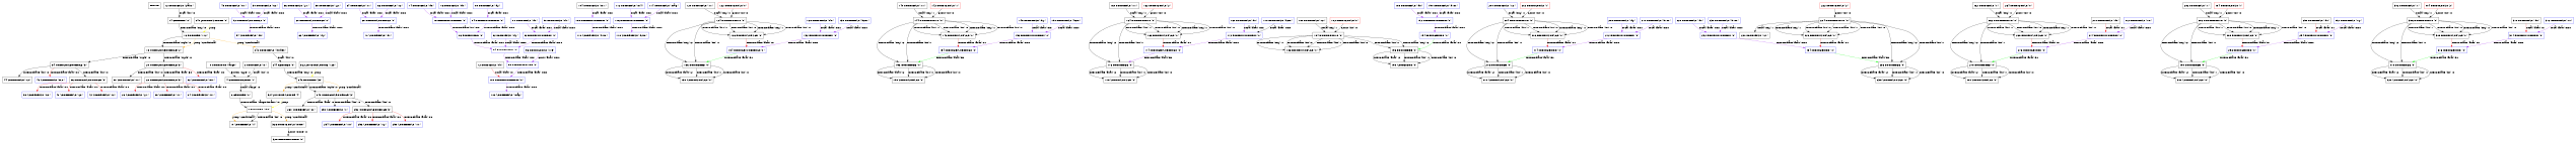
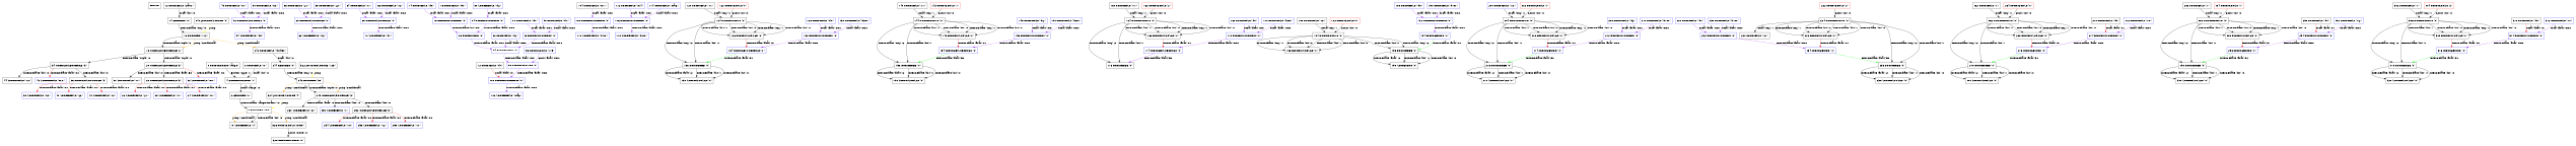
  digraph {
    node [shape=box color=blue]
    edge [color=black]
    n1 [label=FRAME color=""]
-   n2 [color=black label="0 LOAD_DUP (range)"]
+   n2 [color=black label="0 LOAD_GLOBAL (range)"]
    n3 [color=black label="4 CALL_FUNCTION (1)"]
    n4 [color=black label="6 GET_ITER (0)"]
    n5 [color=black label="2 LOAD_FAST ('n')"]
    n6 [color=black label="8 FOR_ITER (158)"]
    n7 [color=black label="10 STORE_FAST ('i')"]
    n8 [color=black label="326 LOAD_CONST (None)"]
    n9 [color=black label="328 RETURN_VALUE (0)"]
    n10 [color=black label="12 LOAD_FAST ('pairs')"]
    n11 [color=black label="14 GET_ITER (0)"]
    n12 [color=black label="16 FOR_ITER (112)"]
    n13 [color=black label="18 UNPACK_SEQUENCE (2)"]
    n14 [color=black label="242 LOAD_FAST ('bodies')"]
    n15 [color=black label="20 UNPACK_SEQUENCE (3)"]
    n16 [color=black label="34 UNPACK_SEQUENCE (3)"]
    n17 [color=black label="244 GET_ITER (0)"]
    n18 [color=black label="22 UNPACK_SEQUENCE (3)"]
    n19 [color=black label="30 STORE_FAST ('v1')"]
    n20 [label="32 STORE_FAST ('m1')"]
    n21 [color=black label="36 UNPACK_SEQUENCE (3)"]
    n22 [color=black label="44 STORE_FAST ('v2')"]
    n23 [label="46 STORE_FAST ('m2')"]
    n24 [color=black label="246 FOR_ITER (38)"]
    n25 [label="24 STORE_FAST ('x1')"]
    n26 [label="26 STORE_FAST ('y1')"]
    n27 [label="28 STORE_FAST ('z1')"]
    n28 [label="38 STORE_FAST ('x2')"]
    n29 [label="40 STORE_FAST ('y2')"]
    n30 [label="42 STORE_FAST ('z2')"]
    n31 [label="48 LOAD_FAST ('x1')"]
    n32 [label="52 BINARY_SUBTRACT (0)"]
    n33 [label="54 STORE_FAST ('dx')"]
    n34 [label="50 LOAD_FAST ('x2')"]
    n35 [label="56 LOAD_FAST ('y1')"]
    n36 [label="60 BINARY_SUBTRACT (0)"]
    n37 [label="62 STORE_FAST ('dy')"]
    n38 [label="58 LOAD_FAST ('y2')"]
    n39 [label="64 LOAD_FAST ('z1')"]
    n40 [label="68 BINARY_SUBTRACT (0)"]
    n41 [label="70 STORE_FAST ('dz')"]
    n42 [label="66 LOAD_FAST ('z2')"]
    n43 [color=black label="72 LOAD_FAST ('dt')"]
    n44 [label="100 BINARY_MULTIPLY (0)"]
    n45 [label="102 STORE_FAST ('mag')"]
    n46 [label="74 LOAD_FAST ('dx')"]
    n47 [label="78 BINARY_MULTIPLY (0)"]
    n48 [label="86 BINARY_ADD (0)"]
    n49 [label="76 LOAD_FAST ('dx')"]
    n50 [label="94 BINARY_ADD (0)"]
-   n51 [label="80 LOAD_FAST ('dy')"]
+   n51 [label="80 STORE_FAST ('dy')"]
    n52 [label="84 BINARY_MULTIPLY (0)"]
    n53 [label="82 LOAD_FAST ('dy')"]
    n54 [label="98 BINARY_POWER (0)"]
    n55 [label="88 LOAD_FAST ('dz')"]
    n56 [label="92 BINARY_MULTIPLY (0)"]
    n57 [label="90 LOAD_FAST ('dz')"]
    n58 [label="96 LOAD_CONST (-1.5)"]
    n59 [color=black label="104 LOAD_FAST ('m1')"]
    n60 [label="108 BINARY_MULTIPLY (0)"]
    n61 [label="110 STORE_FAST ('b1m')"]
    n62 [label="112 LOAD_FAST ('m4')"]
    n63 [label="116 BINARY_MULTIPLY (0)"]
    n64 [label="118 STORE_FAST ('b2m')"]
    n65 [label="114 LOAD_FAST ('mag')"]
    n66 [color=black label="120 LOAD_FAST ('v1')"]
    n67 [color=black label="124 DUP_TOP_TWO (0)"]
    n68 [color=black label="126 BINARY_SUBSCR (0)"]
    n69 [color=black label="136 ROT_THREE (0)"]
    n70 [color=red label="122 LOAD_CONST (0)"]
    n71 [label="134 INPLACE_SUBTRACT (0)"]
    n72 [color=black label="138 STORE_SUBSCR (0)"]
    n73 [label="128 LOAD_FAST ('dx')"]
    n74 [label="132 BINARY_MULTIPLY (0)"]
    n75 [label="130 LOAD_FAST ('b2m')"]
    n76 [color=black label="140 LOAD_FAST ('v1')"]
    n77 [color=black label="144 DUP_TOP_TWO (0)"]
    n78 [color=black label="146 BINARY_SUBSCR (0)"]
    n79 [color=black label="156 ROT_THREE (0)"]
    n80 [color=red label="142 LOAD_CONST (1)"]
    n81 [label="154 INPLACE_SUBTRACT (0)"]
    n82 [color=black label="158 STORE_SUBSCR (0)"]
    n83 [label="148 LOAD_FAST ('dy')"]
    n84 [label="152 BINARY_MULTIPLY (0)"]
    n85 [label="150 LOAD_FAST ('b2m')"]
    n86 [color=black label="160 LOAD_FAST ('v1')"]
    n87 [color=black label="164 DUP_TOP_TWO (0)"]
    n88 [color=black label="166 BINARY_SUBSCR (0)"]
    n89 [color=black label="176 ROT_THREE (0)"]
    n90 [color=red label="162 LOAD_CONST (2)"]
    n91 [label="174 INPLACE_SUBTRACT (0)"]
-   n92 [color=black label="178 STORE_SUBSCR (0)"]
    n93 [label="168 LOAD_FAST ('dz')"]
    n94 [label="172 BINARY_MULTIPLY (0)"]
    n95 [label="170 LOAD_FAST ('b2m')"]
    n96 [color=black label="180 LOAD_FAST ('v2')"]
    n97 [color=black label="184 DUP_TOP_TWO (0)"]
    n98 [color=black label="186 BINARY_SUBSCR (0)"]
    n99 [color=black label="196 ROT_THREE (0)"]
    n100 [color=red label="182 LOAD_CONST (0)"]
    n101 [color=black label="198 STORE_FOR (0)"]
    n102 [label="194 INPLACE_ADD (0)"]
    n103 [label="188 LOAD_FAST ('dx')"]
    n104 [label="192 BINARY_MULTIPLY (0)"]
    n105 [label="190 LOAD_FAST ('b1m')"]
    n106 [label="200 LOAD_FAST ('v2')"]
    n107 [color=black label="204 DUP_TOP_TWO (0)"]
    n108 [color=black label="206 BINARY_SUBSCR (0)"]
    n109 [color=black label="216 ROT_THREE (0)"]
    n110 [color=red label="202 LOAD_CONST (1)"]
    n111 [label="214 INPLACE_ADD (0)"]
    n112 [color=black label="218 STORE_SUBSCR (0)"]
    n113 [label="208 LOAD_FAST ('dy')"]
    n114 [label="212 BINARY_MULTIPLY (0)"]
    n115 [label="210 LOAD_FAST ('b1m')"]
    n116 [color=black label="220 LOAD_FAST ('v2')"]
    n117 [color=black label="224 DUP_TOP_TWO (0)"]
    n118 [color=black label="226 BINARY_SUBSCR (0)"]
    n119 [color=black label="236 ROT_THREE (0)"]
    n120 [color=red label="222 LOAD_CONST (2)"]
    n121 [label="234 INPLACE_ADD (0)"]
    n122 [color=black label="238 STORE_SUBSCR (0)"]
    n123 [label="228 LOAD_FAST ('dz')"]
    n124 [label="232 BINARY_MULTIPLY (0)"]
    n125 [label="230 LOAD_FAST ('b1m')"]
    n126 [color=black label="240 JUMP_ABSOLUTE (8)"]
    n127 [color=black label="248 UNPACK_SEQUENCE (3)"]
    n128 [color=black label="324 JUMP_ABSOLUTE (4)"]
    n129 [label="250 STORE_FAST ('r')"]
    n130 [color=black label="252 UNPACK_SEQUENCE (3)"]
    n131 [color=black label="260 STORE_FAST ('m')"]
    n132 [label="254 STORE_FAST ('vx')"]
    n133 [label="256 STORE_FAST ('vy')"]
    n134 [label="258 STORE_FAST ('vz')"]
    n135 [color=black label="262 LOAD_FAST ('r')"]
    n136 [color=black label="266 DUP_TOP_TWO (0)"]
    n137 [color=black label="268 BINARY_SUBSCR (0)"]
    n138 [color=black label="278 ROT_THREE (0)"]
    n139 [color=red label="264 LOAD_CONST (0)"]
    n140 [label="276 INPLACE_ADD (0)"]
    n141 [color=black label="280 STORE_SUBSCR (0)"]
    n142 [color=black label="270 LOAD_FAST ('dt')"]
    n143 [label="274 BINARY_MULTIPLY (0)"]
    n144 [label="272 LOAD_FAST ('vx')"]
    n145 [color=black label="282 LOAD_FAST ('r')"]
    n146 [color=black label="286 DUP_TOP_TWO (0)"]
    n147 [color=black label="288 BINARY_SUBSCR (0)"]
    n148 [color=black label="298 ROT_THREE (0)"]
    n149 [color=red label="284 LOAD_CONST (1)"]
    n150 [label="296 INPLACE_ADD (0)"]
    n151 [color=black label="300 STORE_SUBSCR (0)"]
    n152 [color=black label="290 LOAD_FAST ('dt')"]
    n153 [label="294 BINARY_MULTIPLY (0)"]
    n154 [label="292 LOAD_FAST ('vy')"]
    n155 [color=black label="302 LOAD_FAST ('r')"]
    n156 [color=black label="306 DUP_TOP_TWO (0)"]
    n157 [color=black label="308 BINARY_SUBSCR (0)"]
    n158 [color=black label="318 ROT_THREE (0)"]
    n159 [color=red label="304 LOAD_CONST (2)"]
    n160 [label="316 INPLACE_ADD (0)"]
    n161 [color=black label="320 STORE_SUBSCR (0)"]
    n162 [color=black label="310 LOAD_FAST ('dt')"]
    n163 [label="314 BINARY_MULTIPLY (0)"]
    n164 [label="312 LOAD_FAST ('vz')"]
    n165 [color=black label="322 JUMP_ABSOLUTE (123)"]
    n2 -> n3 [label="Builtin (type) -1"]
    n3 -> n4 [label="Local (range) -0"]
    n4 -> n6 [label="Intermediate (range iterator) -0"]
    n5 -> n3 [label="Local (int) -0"]
    n6 -> n7 [color=orange label="Jump (conditional)"]
    n6 -> n7 [label="Intermediate (int) -0"]
    n6 -> n8 [color=orange label="Jump (conditional)"]
    n8 -> n9 [label="Const (None) -0"]
    n10 -> n11 [label="Local (list) -0"]
    n11 -> n12 [label="Intermediate (Any) -0"]
    n12 -> n13 [color=orange label="Jump (conditional)"]
    n12 -> n13 [label="Intermediate (tuple) -0"]
    n12 -> n14 [color=orange label="Jump (conditional)"]
    n13 -> n15 [label="Intermediate (tuple) -0"]
    n13 -> n16 [label="Intermediate (tuple) -0"]
    n14 -> n17 [label="Local (list) -0"]
    n15 -> n18 [label="Intermediate (float) B0"]
    n15 -> n19 [label="Intermediate (list) -0"]
    n15 -> n20 [color=red label="Intermediate (float) U0"]
    n16 -> n21 [label="Intermediate (list) -0"]
    n16 -> n22 [label="Intermediate (list) -0"]
    n16 -> n23 [color=red label="Intermediate (float) U0"]
    n17 -> n24 [label="Intermediate (Any) -0"]
    n18 -> n25 [color=red label="Intermediate (float) U0"]
    n18 -> n26 [color=red label="Intermediate (float) U0"]
    n18 -> n27 [color=red label="Intermediate (float) U0"]
    n21 -> n28 [color=red label="Intermediate (float) U0"]
    n21 -> n29 [color=red label="Intermediate (float) U0"]
    n21 -> n30 [color=red label="Intermediate (float) U0"]
    n24 -> n127 [color=orange label="Jump (conditional)"]
    n24 -> n127 [label="Intermediate (tuple) -0"]
    n24 -> n128 [color=orange label="Jump (conditional)"]
    n31 -> n32 [color=purple label="Local (float) UN1"]
    n32 -> n33 [color=purple label="Intermediate (float) UN0"]
    n34 -> n32 [color=purple label="Local (float) UN0"]
    n35 -> n36 [color=purple label="Local (float) UN1"]
    n36 -> n37 [color=purple label="Intermediate (float) UN0"]
    n38 -> n36 [color=purple label="Local (float) UN0"]
    n39 -> n40 [color=purple label="Local (float) UN1"]
    n40 -> n41 [color=purple label="Intermediate (float) UN0"]
    n42 -> n40 [color=purple label="Local (float) UN0"]
    n43 -> n44 [color=red label="Local (float) U1"]
    n44 -> n45 [color=purple label="Intermediate (float) UN0"]
    n46 -> n47 [color=purple label="Local (float) UN1"]
    n47 -> n48 [color=purple label="Intermediate (int) UN1"]
    n48 -> n50 [color=purple label="Intermediate (float) UN1"]
    n49 -> n47 [color=purple label="Local (float) UN0"]
    n50 -> n54 [color=purple label="Intermediate (float) UN1"]
    n51 -> n52 [color=purple label="Local (float) UN1"]
    n52 -> n48 [color=purple label="Intermediate (float) UN0"]
    n53 -> n50 [color=purple label="Local (float) UN0"]
    n54 -> n44 [color=purple label="Intermediate (float) UN0"]
    n55 -> n56 [color=purple label="Local (float) UN1"]
    n56 -> n50 [color=purple label="Intermediate (float) UN0"]
    n57 -> n56 [color=purple label="Local (float) UN0"]
    n58 -> n54 [color=purple label="Const (float) UN0"]
    n59 -> n60 [color=purple label="Local (float) UN1"]
    n60 -> n61 [color=purple label="Intermediate (float) UN0"]
    n62 -> n63 [color=purple label="Local (float) UN1"]
    n63 -> n64 [color=purple label="Intermediate (float) UN0"]
    n65 -> n63 [color=purple label="Local (float) UN0"]
    n66 -> n67 [label="Local (Any) -1"]
    n67 -> n68 [label="Intermediate (Any) -1"]
    n67 -> n68 [label="Intermediate (int) -0"]
    n67 -> n68 [label="Intermediate (list) -1"]
    n67 -> n68 [label="Intermediate (int) -0"]
    n67 -> n69 [label="Intermediate (Any) -2"]
    n67 -> n69 [label="Intermediate (int) -1"]
    n68 -> n71 [color=red label="Intermediate (float) U1"]
    n69 -> n72 [label="Intermediate (float) -2"]
    n69 -> n72 [label="Intermediate (list) -1"]
    n69 -> n72 [label="Intermediate (int) -0"]
    n70 -> n67 [label="Const (int) -0"]
    n71 -> n69 [color=green label="Intermediate (float) B0"]
    n73 -> n74 [color=purple label="Local (float) UN1"]
    n74 -> n71 [color=purple label="Intermediate (float) UN0"]
    n75 -> n74 [color=purple label="Local (float) UN0"]
    n76 -> n77 [label="Local (Any) -1"]
    n77 -> n78 [label="Intermediate (Any) -1"]
    n77 -> n78 [label="Intermediate (int) -0"]
    n77 -> n78 [label="Intermediate (list) -1"]
    n77 -> n78 [label="Intermediate (int) -0"]
    n77 -> n79 [label="Intermediate (Any) -2"]
    n77 -> n79 [label="Intermediate (int) -1"]
    n78 -> n81 [color=red label="Intermediate (float) U1"]
    n79 -> n82 [label="Intermediate (float) -2"]
    n79 -> n82 [label="Intermediate (list) -1"]
    n79 -> n82 [label="Intermediate (int) -0"]
    n80 -> n77 [label="Const (int) -0"]
    n81 -> n79 [color=green label="Intermediate (float) B0"]
    n83 -> n84 [color=purple label="Local (float) UN1"]
    n84 -> n81 [color=purple label="Intermediate (float) UN0"]
    n85 -> n84 [color=purple label="Local (float) UN0"]
    n86 -> n87 [label="Local (Any) -1"]
    n87 -> n88 [label="Intermediate (Any) -1"]
    n87 -> n88 [label="Intermediate (int) -0"]
    n87 -> n88 [label="Intermediate (list) -1"]
    n87 -> n88 [label="Intermediate (int) -0"]
    n87 -> n89 [label="Intermediate (Any) -2"]
    n87 -> n89 [label="Intermediate (int) -1"]
    n88 -> n91 [color=red label="Intermediate (float) U1"]
-   n89 -> n92 [label="Intermediate (float) -2"]
-   n89 -> n92 [label="Intermediate (list) -1"]
-   n89 -> n92 [label="Intermediate (int) -0"]
    n90 -> n87 [label="Const (int) -0"]
    n91 -> n89 [color=purple label="Intermediate (float) B0"]
    n93 -> n94 [color=purple label="Local (float) UN1"]
    n94 -> n91 [color=purple label="Intermediate (float) UN0"]
-   n95 -> n94 [label="Local (float) UN0"]
+   n95 -> n94 [color=purple label="Local (float) UN0"]
    n96 -> n97 [label="Local (Any) -1"]
    n97 -> n98 [label="Intermediate (Any) -1"]
    n97 -> n98 [label="Intermediate (int) -0"]
    n97 -> n98 [label="Intermediate (list) -1"]
    n97 -> n98 [label="Intermediate (int) -0"]
    n97 -> n99 [label="Intermediate (Any) -2"]
    n97 -> n99 [label="Intermediate (int) -1"]
    n99 -> n101 [label="Intermediate (float) -2"]
    n99 -> n101 [label="Intermediate (list) -1"]
    n99 -> n101 [label="Intermediate (int) -0"]
    n100 -> n97 [label="Const (int) -0"]
    n102 -> n99 [color=green label="Intermediate (float) B0"]
    n103 -> n104 [color=purple label="Local (float) UN1"]
    n104 -> n102 [color=purple label="Intermediate (float) UN0"]
    n105 -> n104 [color=purple label="Local (float) UN0"]
    n106 -> n107 [label="Local (Any) -1"]
    n107 -> n108 [label="Intermediate (Any) -1"]
    n107 -> n108 [label="Intermediate (int) -0"]
    n107 -> n108 [label="Intermediate (list) -1"]
    n107 -> n108 [label="Intermediate (int) -0"]
    n107 -> n109 [label="Intermediate (Any) -2"]
    n107 -> n109 [label="Intermediate (int) -1"]
    n108 -> n111 [color=red label="Intermediate (float) U1"]
    n109 -> n112 [label="Intermediate (float) -2"]
    n109 -> n112 [label="Intermediate (list) -1"]
    n109 -> n112 [label="Intermediate (int) -0"]
    n110 -> n107 [label="Const (int) -0"]
    n111 -> n109 [color=green label="Intermediate (float) B0"]
    n113 -> n114 [color=purple label="Local (float) UN1"]
    n114 -> n111 [color=purple label="Intermediate (float) UN0"]
    n115 -> n114 [color=purple label="Local (float) UN0"]
    n117 -> n116 [label="Local (Any) -1"]
    n117 -> n118 [label="Intermediate (Any) -1"]
    n117 -> n118 [label="Intermediate (int) -0"]
    n117 -> n118 [label="Intermediate (list) -1"]
    n117 -> n118 [label="Intermediate (int) -0"]
    n117 -> n119 [label="Intermediate (Any) -2"]
    n117 -> n119 [label="Intermediate (int) -1"]
    n118 -> n121 [color=red label="Intermediate (float) U1"]
    n119 -> n122 [label="Intermediate (float) -2"]
    n119 -> n122 [label="Intermediate (list) -1"]
    n119 -> n122 [label="Intermediate (int) -0"]
    n120 -> n117 [label="Const (int) -0"]
    n121 -> n119 [color=green label="Intermediate (float) B0"]
    n123 -> n124 [color=purple label="Local (float) UN1"]
    n124 -> n121 [color=purple label="Intermediate (float) UN0"]
    n125 -> n124 [color=purple label="Local (float) UN0"]
    n126 -> n12 [color=yellow label=Jump]
    n127 -> n129 [label="Intermediate (list) -0"]
    n127 -> n130 [label="Intermediate (list) -0"]
    n127 -> n131 [label="Intermediate (float) -0"]
    n128 -> n6 [color=yellow label=Jump]
    n130 -> n132 [color=red label="Intermediate (float) U0"]
    n130 -> n133 [color=red label="Intermediate (float) U0"]
    n130 -> n134 [color=red label="Intermediate (float) U0"]
    n135 -> n136 [label="Local (Any) -1"]
    n136 -> n137 [label="Intermediate (Any) -1"]
    n136 -> n137 [label="Intermediate (int) -0"]
    n136 -> n137 [label="Intermediate (list) -1"]
    n136 -> n137 [label="Intermediate (int) -0"]
    n136 -> n138 [label="Intermediate (Any) -2"]
    n136 -> n138 [label="Intermediate (int) -1"]
    n137 -> n140 [color=red label="Intermediate (float) U1"]
    n138 -> n141 [label="Intermediate (float) -2"]
    n138 -> n141 [label="Intermediate (list) -1"]
    n138 -> n141 [label="Intermediate (int) -0"]
    n139 -> n136 [label="Const (int) -0"]
    n140 -> n138 [color=green label="Intermediate (float) B0"]
    n142 -> n143 [color=red label="Local (float) U1"]
    n143 -> n140 [color=purple label="Intermediate (float) UN0"]
    n144 -> n143 [color=purple label="Local (float) UN0"]
    n145 -> n146 [label="Local (Any) -1"]
    n146 -> n147 [label="Intermediate (Any) -1"]
    n146 -> n147 [label="Intermediate (int) -0"]
    n146 -> n147 [label="Intermediate (list) -1"]
    n146 -> n147 [label="Intermediate (int) -0"]
    n146 -> n148 [label="Intermediate (Any) -2"]
    n146 -> n148 [label="Intermediate (int) -1"]
    n147 -> n150 [color=red label="Intermediate (float) U1"]
    n148 -> n151 [label="Intermediate (float) -2"]
    n148 -> n151 [label="Intermediate (list) -1"]
    n148 -> n151 [label="Intermediate (int) -0"]
    n149 -> n146 [label="Const (int) -0"]
    n150 -> n148 [color=green label="Intermediate (float) B0"]
    n152 -> n153 [color=red label="Local (float) U1"]
    n153 -> n150 [color=purple label="Intermediate (float) UN0"]
    n154 -> n153 [color=purple label="Local (float) UN0"]
    n155 -> n156 [label="Local (Any) -1"]
    n156 -> n157 [label="Intermediate (Any) -1"]
    n156 -> n157 [label="Intermediate (int) -0"]
    n156 -> n157 [label="Intermediate (list) -1"]
    n156 -> n157 [label="Intermediate (int) -0"]
    n156 -> n158 [label="Intermediate (Any) -2"]
    n156 -> n158 [label="Intermediate (int) -1"]
    n157 -> n160 [color=red label="Intermediate (float) U1"]
    n158 -> n161 [label="Intermediate (float) -2"]
    n158 -> n161 [label="Intermediate (list) -1"]
    n158 -> n161 [label="Intermediate (int) -0"]
    n159 -> n156 [label="Const (int) -0"]
    n160 -> n158 [color=green label="Intermediate (float) B0"]
    n162 -> n163 [color=red label="Local (float) U1"]
    n163 -> n160 [color=purple label="Intermediate (float) UN0"]
    n164 -> n163 [color=purple label="Local (float) UN0"]
    n165 -> n24 [color=yellow label=Jump]
  }
